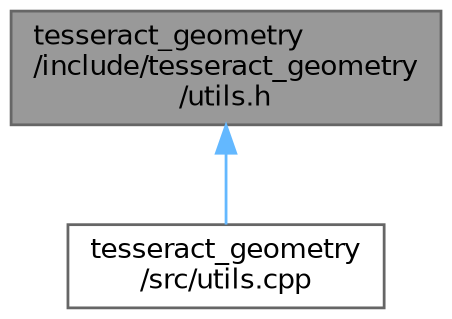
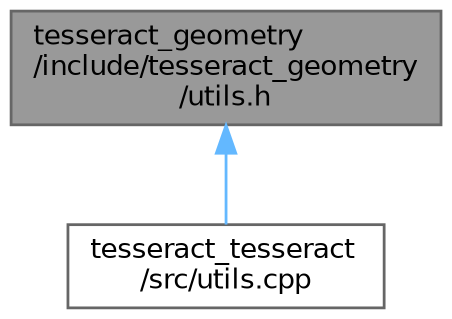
  digraph {
    node [fontname=Helvetica fontsize=10 shape=box style=filled]
    n1 [color=gray40 fillcolor=grey60 fontcolor=black height=0.2 label="tesseract_geometry\l/include/tesseract_geometry\l/utils.h" width=0.4]
-   n2 [color=grey40 fillcolor=white height=0.2 label="tesseract_geometry\l/src/utils.cpp" width=0.4]
+   n2 [color=grey40 fillcolor=white height=0.2 label="tesseract_tesseract\l/src/utils.cpp" width=0.4]
    n1 -> n2 [color=steelblue1 dir=back fontname=Helvetica fontsize=10 labelfontname=Helvetica labelfontsize=10 style=solid]
  }
